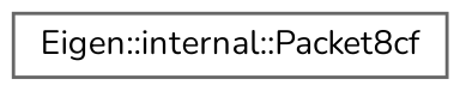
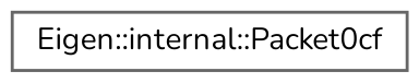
  digraph {
    rankdir=LR
    fontname=Nunito
-   n1 [color=grey40 fillcolor=white fontname=Nunito fontsize=10 height=0.2 label="Eigen::internal::Packet8cf" shape=box style=filled width=0.4]
+   n1 [color=grey40 fillcolor=white fontname=Nunito fontsize=10 height=0.2 label="Eigen::internal::Packet0cf" shape=box style=filled width=0.4]
  }
